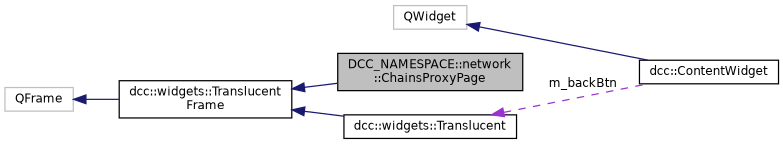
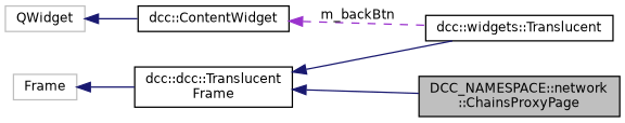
  digraph {
    rankdir=LR
    node [color=black fillcolor=white fontname=Helvetica fontsize=10 shape=record style=filled]
    edge [color=midnightblue dir=back fontname=Helvetica fontsize=10 labelfontname=Helvetica labelfontsize=10 style=solid]
    n1 [fillcolor=grey75 fontcolor=black height=0.2 label="DCC_NAMESPACE::network\l::ChainsProxyPage" width=0.4]
    n2 [height=0.2 label="dcc::ContentWidget" width=0.4]
    n3 [color=grey75 height=0.2 label=QWidget width=0.4]
    n4 [height=0.2 label="dcc::widgets::Translucent" width=0.4]
-   n5 [height=0.2 label="dcc::widgets::Translucent\lFrame" width=0.4]
-   n6 [color=grey75 height=0.2 label=QFrame width=0.4]
+   n5 [height=0.2 label="dcc::dcc::Translucent\lFrame" width=0.4]
+   n6 [color=grey75 height=0.2 label=Frame width=0.4]
    n3 -> n2
-   n4 -> n2 [color=darkorchid3 label=" m_backBtn" style=dashed]
+   n2 -> n4 [color=darkorchid3 label=" m_backBtn" style=dashed]
    n5 -> n1
    n5 -> n4
    n6 -> n5
  }
